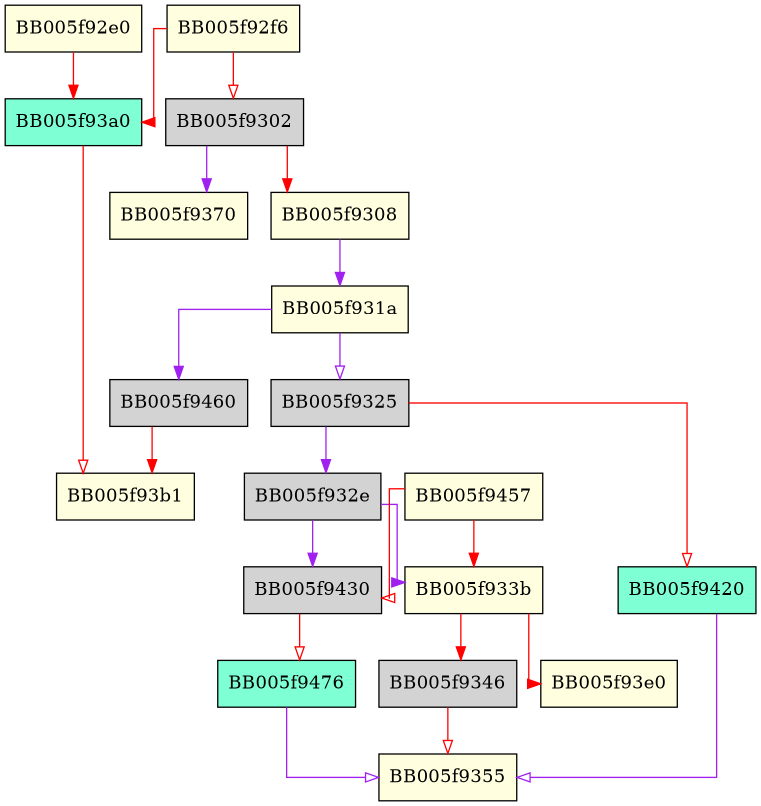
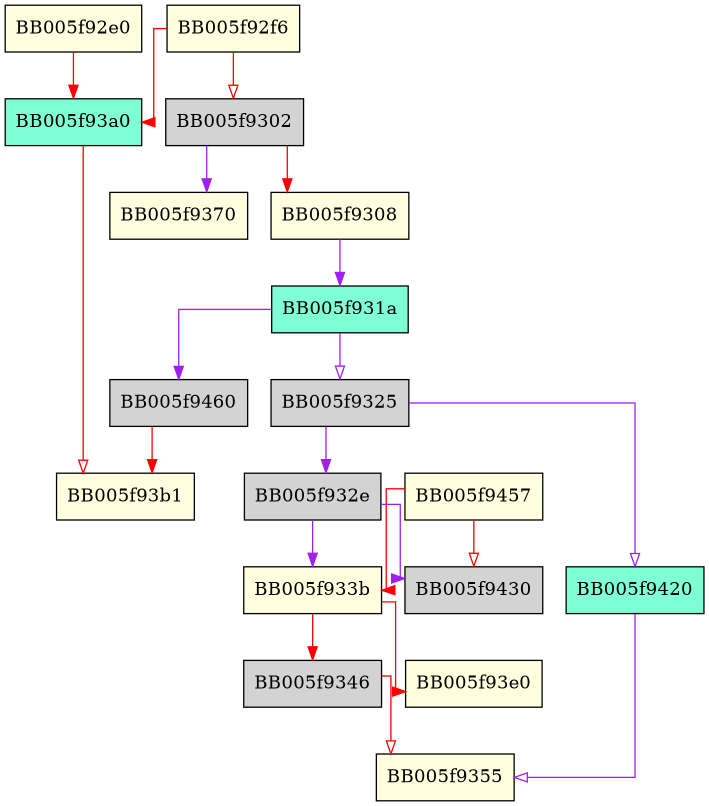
  digraph {
    splines=ortho
    node [fillcolor=lightyellow shape=box style=filled]
    edge [arrowhead=normal color=red]
    BB005f93a0 [fillcolor=aquamarine]
    BB005f92e0
    BB005f93b1
    BB005f92f6
    BB005f9302 [fillcolor=lightgrey]
    n6 [label=BB005f9370]
    BB005f9308
-   BB005f931a
+   BB005f931a [fillcolor=aquamarine]
    BB005f9460 [fillcolor=lightgrey]
    BB005f9325 [fillcolor=lightgrey]
    BB005f9420 [fillcolor=aquamarine]
    BB005f932e [fillcolor=lightgrey]
    BB005f9355
    BB005f9430 [fillcolor=lightgrey]
    BB005f933b
-   BB005f9476 [fillcolor=aquamarine]
    BB005f93e0
    n18 [fillcolor=lightgrey label=BB005f9346]
    BB005f9457
    BB005f93a0 -> BB005f93b1 [arrowhead=onormal]
    BB005f92e0 -> BB005f93a0
    BB005f92f6 -> BB005f93a0
    BB005f92f6 -> BB005f9302 [arrowhead=onormal]
    BB005f9302 -> n6 [color=purple]
    BB005f9302 -> BB005f9308
    BB005f9308 -> BB005f931a [color=purple]
    BB005f931a -> BB005f9460 [color=purple]
    BB005f931a -> BB005f9325 [arrowhead=onormal color=purple]
    BB005f9460 -> BB005f93b1
-   BB005f9325 -> BB005f9420 [arrowhead=onormal]
+   BB005f9325 -> BB005f9420 [arrowhead=onormal color=purple]
    BB005f9325 -> BB005f932e [color=purple]
    BB005f9420 -> BB005f9355 [arrowhead=onormal color=purple]
    BB005f932e -> BB005f9430 [color=purple]
    BB005f932e -> BB005f933b [color=purple]
-   BB005f9430 -> BB005f9476 [arrowhead=onormal]
    BB005f933b -> BB005f93e0
    BB005f933b -> n18
-   BB005f9476 -> BB005f9355 [arrowhead=onormal color=purple]
    n18 -> BB005f9355 [arrowhead=onormal]
    BB005f9457 -> BB005f9430 [arrowhead=onormal]
    BB005f9457 -> BB005f933b
  }
